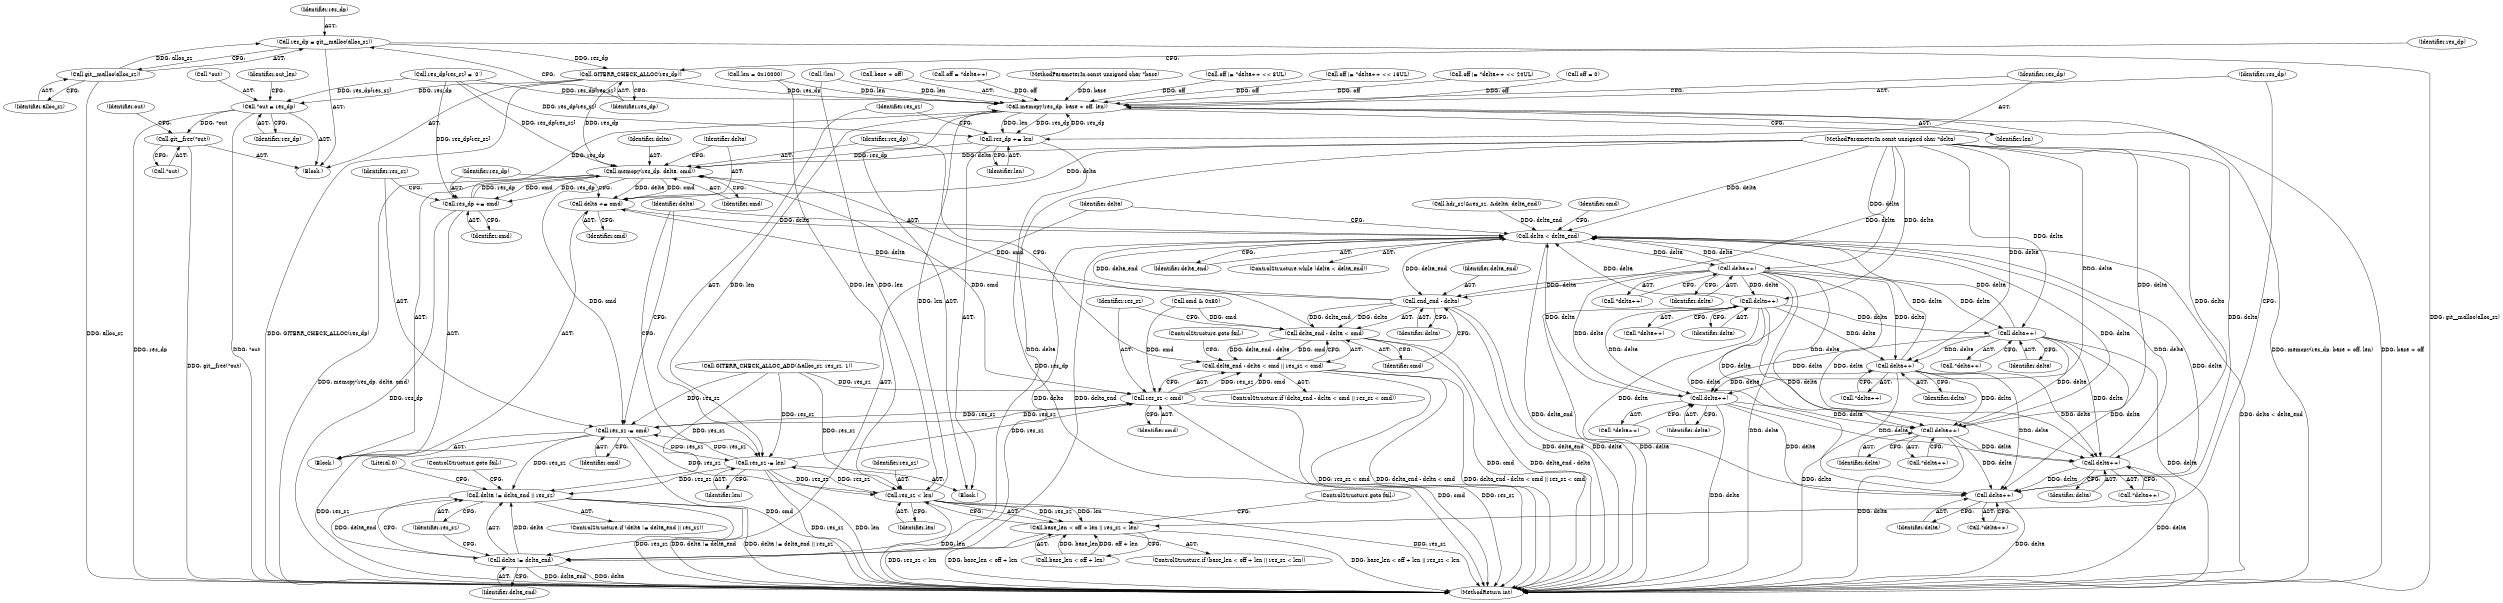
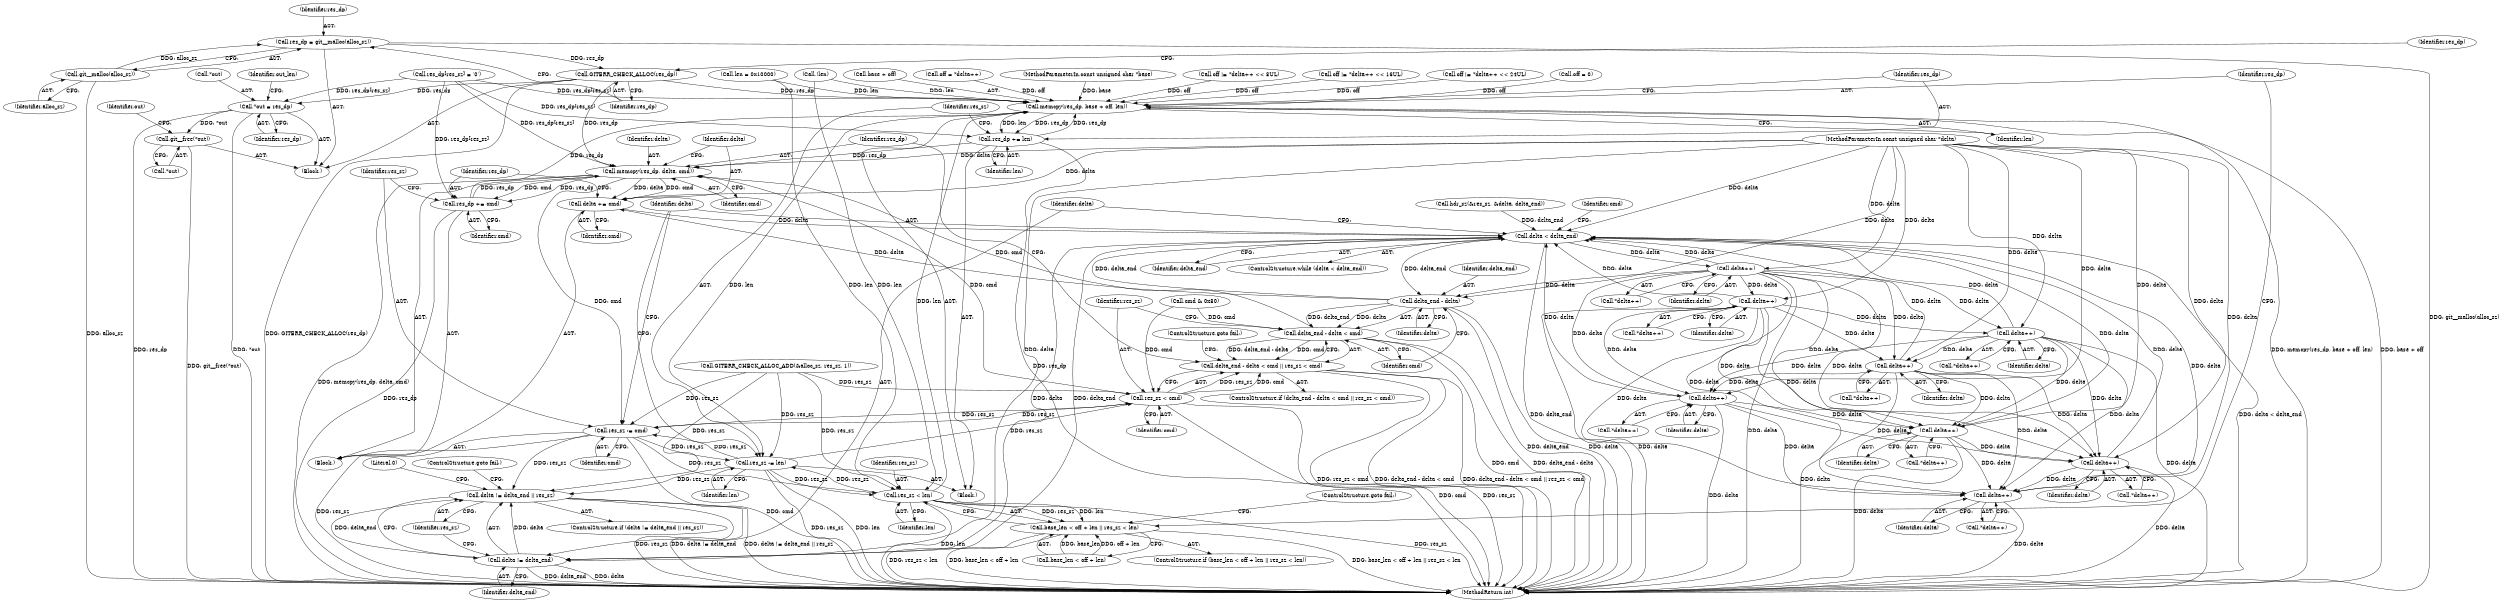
  digraph {
    n1 [label="(Call,res_dp = git__malloc(alloc_sz))"]
    n2 [label="(Call,git__malloc(alloc_sz))"]
    n3 [label="(Call,GITERR_CHECK_ALLOC(res_dp))"]
    n4 [label="(MethodReturn,int)"]
    n5 [label="(Block,)"]
    n6 [label="(Identifier,alloc_sz)"]
    n7 [label="(Call,*out = res_dp)"]
    n8 [label="(Call,memcpy(res_dp, base + off, len))"]
    n9 [label="(Call,memcpy(res_dp, delta, cmd))"]
    n10 [label="(Identifier,res_dp)"]
    n11 [label="(Call,git__free(*out))"]
    n12 [label="(Identifier,res_dp)"]
    n13 [label="(Call,res_dp += len)"]
    n14 [label="(Call,res_sz -= len)"]
    n15 [label="(Identifier,len)"]
    n16 [label="(Block,)"]
    n17 [label="(Call,delta += cmd)"]
    n18 [label="(Call,res_sz -= cmd)"]
    n19 [label="(Call,res_dp += cmd)"]
    n20 [label="(Identifier,cmd)"]
    n21 [label="(Block,)"]
    n22 [label="(Call,*out)"]
    n23 [label="(Identifier,len)"]
    n24 [label="(Call,res_sz < cmd)"]
    n25 [label="(Call,res_sz < len)"]
    n26 [label="(Call,delta != delta_end || res_sz)"]
    n27 [label="(Identifier,len)"]
    n28 [label="(Call,delta < delta_end)"]
    n29 [label="(Identifier,cmd)"]
    n30 [label="(Identifier,cmd)"]
    n31 [label="(Identifier,cmd)"]
    n32 [label="(Call,delta++)"]
-   n33 [label="(Call,end_end - delta)"]
+   n33 [label="(Call,delta_end - delta)"]
    n34 [label="(Call,delta != delta_end)"]
    n35 [label="(ControlStructure,while (delta < delta_end))"]
    n36 [label="(Identifier,delta_end)"]
    n37 [label="(Call,delta++)"]
    n38 [label="(Call,delta++)"]
    n39 [label="(Call,delta++)"]
    n40 [label="(Call,delta++)"]
    n41 [label="(Call,delta++)"]
    n42 [label="(Call,delta++)"]
    n43 [label="(Call,delta++)"]
    n44 [label="(Call,*delta++)"]
    n45 [label="(Identifier,delta)"]
    n46 [label="(Call,delta_end - delta < cmd)"]
    n47 [label="(Identifier,delta)"]
    n48 [label="(Identifier,delta_end)"]
    n49 [label="(Call,*delta++)"]
    n50 [label="(Identifier,delta)"]
    n51 [label="(Identifier,delta)"]
    n52 [label="(Call,*delta++)"]
    n53 [label="(Call,*delta++)"]
    n54 [label="(Identifier,delta)"]
    n55 [label="(Identifier,delta)"]
    n56 [label="(Call,*delta++)"]
    n57 [label="(Call,*delta++)"]
    n58 [label="(Identifier,delta)"]
    n59 [label="(Identifier,delta)"]
    n60 [label="(Call,*delta++)"]
    n61 [label="(Call,*delta++)"]
    n62 [label="(Identifier,delta)"]
    n63 [label="(Call,delta_end - delta < cmd || res_sz < cmd)"]
    n64 [label="(Identifier,cmd)"]
    n65 [label="(ControlStructure,if (delta_end - delta < cmd || res_sz < cmd))"]
    n66 [label="(Identifier,cmd)"]
    n67 [label="(Call,base_len < off + len || res_sz < len)"]
    n68 [label="(Identifier,len)"]
    n69 [label="(ControlStructure,if (delta != delta_end || res_sz))"]
    n70 [label="(Identifier,res_sz)"]
    n71 [label="(Call,base_len < off + len)"]
    n72 [label="(ControlStructure,if (base_len < off + len || res_sz < len))"]
    n73 [label="(Identifier,delta)"]
    n74 [label="(Identifier,res_dp)"]
    n75 [label="(Identifier,out)"]
    n76 [label="(Call,res_dp[res_sz] = '\0')"]
    n77 [label="(Call,*out)"]
    n78 [label="(MethodParameterIn,const unsigned char *base)"]
    n79 [label="(Identifier,cmd)"]
    n80 [label="(Identifier,delta)"]
    n81 [label="(Call,!len)"]
    n82 [label="(Identifier,delta)"]
    n83 [label="(Identifier,res_dp)"]
    n84 [label="(Identifier,delta_end)"]
    n85 [label="(Identifier,res_sz)"]
    n86 [label="(Call,off |= *delta++ << 8UL)"]
    n87 [label="(Identifier,res_dp)"]
    n88 [label="(MethodParameterIn,const unsigned char *delta)"]
    n89 [label="(ControlStructure,goto fail;)"]
    n90 [label="(Identifier,res_sz)"]
    n91 [label="(Call,GITERR_CHECK_ALLOC_ADD(&alloc_sz, res_sz, 1))"]
    n92 [label="(Identifier,res_sz)"]
    n93 [label="(Identifier,res_sz)"]
    n94 [label="(Identifier,delta)"]
    n95 [label="(Identifier,res_dp)"]
    n96 [label="(Call,off |= *delta++ << 16UL)"]
    n97 [label="(ControlStructure,goto fail;)"]
    n98 [label="(Call,cmd & 0x80)"]
    n99 [label="(Call,off |= *delta++ << 24UL)"]
    n100 [label="(ControlStructure,goto fail;)"]
    n101 [label="(Literal,0)"]
    n102 [label="(Identifier,res_dp)"]
    n103 [label="(Call,off = 0)"]
    n104 [label="(Identifier,res_dp)"]
    n105 [label="(Call,hdr_sz(&res_sz, &delta, delta_end))"]
    n106 [label="(Call,base + off)"]
    n107 [label="(Call,len = 0x10000)"]
    n108 [label="(Identifier,out_len)"]
    n109 [label="(Call,off = *delta++)"]
    n1 -> n2 [label="CFG: "]
    n1 -> n3 [label="DDG: res_dp"]
    n1 -> n4 [label="DDG: git__malloc(alloc_sz)"]
    n1 -> n5 [label="AST: "]
    n2 -> n1 [label="AST: "]
    n2 -> n1 [label="DDG: alloc_sz"]
    n2 -> n4 [label="DDG: alloc_sz"]
    n2 -> n6 [label="CFG: "]
    n3 -> n4 [label="DDG: GITERR_CHECK_ALLOC(res_dp)"]
    n3 -> n5 [label="AST: "]
    n3 -> n7 [label="DDG: res_dp"]
    n3 -> n8 [label="DDG: res_dp"]
    n3 -> n9 [label="DDG: res_dp"]
    n3 -> n10 [label="CFG: "]
    n6 -> n2 [label="AST: "]
    n7 -> n4 [label="DDG: res_dp"]
    n7 -> n4 [label="DDG: *out"]
    n7 -> n5 [label="AST: "]
    n7 -> n11 [label="DDG: *out"]
    n7 -> n12 [label="CFG: "]
    n8 -> n4 [label="DDG: memcpy(res_dp, base + off, len)"]
    n8 -> n4 [label="DDG: base + off"]
    n8 -> n13 [label="DDG: len"]
    n8 -> n13 [label="DDG: res_dp"]
    n8 -> n14 [label="DDG: len"]
    n8 -> n15 [label="CFG: "]
    n8 -> n16 [label="AST: "]
    n9 -> n4 [label="DDG: memcpy(res_dp, delta, cmd)"]
    n9 -> n17 [label="DDG: cmd"]
    n9 -> n17 [label="DDG: delta"]
    n9 -> n18 [label="DDG: cmd"]
    n9 -> n19 [label="DDG: cmd"]
    n9 -> n19 [label="DDG: res_dp"]
    n9 -> n20 [label="CFG: "]
    n9 -> n21 [label="AST: "]
    n10 -> n1 [label="CFG: "]
    n10 -> n3 [label="AST: "]
    n11 -> n4 [label="DDG: git__free(*out)"]
    n11 -> n5 [label="AST: "]
    n11 -> n22 [label="CFG: "]
    n12 -> n7 [label="AST: "]
    n13 -> n4 [label="DDG: res_dp"]
    n13 -> n8 [label="DDG: res_dp"]
    n13 -> n9 [label="DDG: res_dp"]
    n13 -> n16 [label="AST: "]
    n13 -> n23 [label="CFG: "]
    n14 -> n4 [label="DDG: len"]
    n14 -> n4 [label="DDG: res_sz"]
    n14 -> n16 [label="AST: "]
    n14 -> n18 [label="DDG: res_sz"]
    n14 -> n24 [label="DDG: res_sz"]
    n14 -> n25 [label="DDG: res_sz"]
    n14 -> n26 [label="DDG: res_sz"]
    n14 -> n27 [label="CFG: "]
    n15 -> n8 [label="AST: "]
    n17 -> n21 [label="AST: "]
    n17 -> n28 [label="DDG: delta"]
    n17 -> n29 [label="CFG: "]
    n18 -> n4 [label="DDG: cmd"]
    n18 -> n4 [label="DDG: res_sz"]
    n18 -> n14 [label="DDG: res_sz"]
    n18 -> n21 [label="AST: "]
    n18 -> n24 [label="DDG: res_sz"]
    n18 -> n25 [label="DDG: res_sz"]
    n18 -> n26 [label="DDG: res_sz"]
    n18 -> n30 [label="CFG: "]
    n19 -> n4 [label="DDG: res_dp"]
    n19 -> n8 [label="DDG: res_dp"]
    n19 -> n9 [label="DDG: res_dp"]
    n19 -> n21 [label="AST: "]
    n19 -> n31 [label="CFG: "]
    n20 -> n9 [label="AST: "]
    n22 -> n11 [label="AST: "]
    n23 -> n13 [label="AST: "]
    n24 -> n4 [label="DDG: res_sz"]
    n24 -> n4 [label="DDG: cmd"]
    n24 -> n9 [label="DDG: cmd"]
    n24 -> n18 [label="DDG: res_sz"]
    n24 -> n63 [label="AST: "]
    n24 -> n63 [label="DDG: res_sz"]
    n24 -> n63 [label="DDG: cmd"]
    n24 -> n66 [label="CFG: "]
    n25 -> n4 [label="DDG: res_sz"]
    n25 -> n4 [label="DDG: len"]
    n25 -> n8 [label="DDG: len"]
    n25 -> n14 [label="DDG: res_sz"]
    n25 -> n67 [label="AST: "]
    n25 -> n67 [label="DDG: res_sz"]
    n25 -> n67 [label="DDG: len"]
    n25 -> n68 [label="CFG: "]
    n26 -> n4 [label="DDG: delta != delta_end"]
    n26 -> n4 [label="DDG: delta != delta_end || res_sz"]
    n26 -> n4 [label="DDG: res_sz"]
    n26 -> n34 [label="CFG: "]
    n26 -> n69 [label="AST: "]
    n26 -> n70 [label="CFG: "]
    n27 -> n14 [label="AST: "]
    n28 -> n4 [label="DDG: delta < delta_end"]
    n28 -> n4 [label="DDG: delta_end"]
    n28 -> n32 [label="DDG: delta"]
    n28 -> n33 [label="DDG: delta_end"]
    n28 -> n34 [label="DDG: delta"]
    n28 -> n34 [label="DDG: delta_end"]
    n28 -> n35 [label="AST: "]
    n28 -> n36 [label="CFG: "]
    n29 -> n17 [label="AST: "]
    n30 -> n18 [label="AST: "]
    n31 -> n19 [label="AST: "]
    n32 -> n4 [label="DDG: delta"]
    n32 -> n28 [label="DDG: delta"]
    n32 -> n33 [label="DDG: delta"]
    n32 -> n37 [label="DDG: delta"]
    n32 -> n38 [label="DDG: delta"]
    n32 -> n39 [label="DDG: delta"]
    n32 -> n40 [label="DDG: delta"]
    n32 -> n41 [label="DDG: delta"]
    n32 -> n42 [label="DDG: delta"]
    n32 -> n43 [label="DDG: delta"]
    n32 -> n44 [label="AST: "]
    n32 -> n45 [label="CFG: "]
    n33 -> n4 [label="DDG: delta_end"]
    n33 -> n4 [label="DDG: delta"]
    n33 -> n17 [label="DDG: delta"]
    n33 -> n28 [label="DDG: delta_end"]
    n33 -> n46 [label="AST: "]
    n33 -> n46 [label="DDG: delta_end"]
    n33 -> n46 [label="DDG: delta"]
    n33 -> n47 [label="CFG: "]
    n34 -> n4 [label="DDG: delta_end"]
    n34 -> n4 [label="DDG: delta"]
    n34 -> n26 [label="AST: "]
    n34 -> n26 [label="DDG: delta"]
    n34 -> n26 [label="DDG: delta_end"]
    n34 -> n48 [label="CFG: "]
    n36 -> n28 [label="AST: "]
    n37 -> n4 [label="DDG: delta"]
    n37 -> n28 [label="DDG: delta"]
    n37 -> n38 [label="DDG: delta"]
    n37 -> n39 [label="DDG: delta"]
    n37 -> n40 [label="DDG: delta"]
    n37 -> n41 [label="DDG: delta"]
    n37 -> n42 [label="DDG: delta"]
    n37 -> n43 [label="DDG: delta"]
    n37 -> n49 [label="AST: "]
    n37 -> n50 [label="CFG: "]
    n38 -> n4 [label="DDG: delta"]
    n38 -> n28 [label="DDG: delta"]
    n38 -> n39 [label="DDG: delta"]
    n38 -> n40 [label="DDG: delta"]
    n38 -> n41 [label="DDG: delta"]
    n38 -> n42 [label="DDG: delta"]
    n38 -> n43 [label="DDG: delta"]
    n38 -> n51 [label="CFG: "]
    n38 -> n52 [label="AST: "]
    n39 -> n4 [label="DDG: delta"]
    n39 -> n28 [label="DDG: delta"]
    n39 -> n40 [label="DDG: delta"]
    n39 -> n41 [label="DDG: delta"]
    n39 -> n42 [label="DDG: delta"]
    n39 -> n43 [label="DDG: delta"]
    n39 -> n53 [label="AST: "]
    n39 -> n54 [label="CFG: "]
    n40 -> n4 [label="DDG: delta"]
    n40 -> n28 [label="DDG: delta"]
    n40 -> n41 [label="DDG: delta"]
    n40 -> n42 [label="DDG: delta"]
    n40 -> n43 [label="DDG: delta"]
    n40 -> n55 [label="CFG: "]
    n40 -> n56 [label="AST: "]
    n41 -> n4 [label="DDG: delta"]
    n41 -> n28 [label="DDG: delta"]
    n41 -> n42 [label="DDG: delta"]
    n41 -> n43 [label="DDG: delta"]
    n41 -> n57 [label="AST: "]
    n41 -> n58 [label="CFG: "]
    n42 -> n4 [label="DDG: delta"]
    n42 -> n28 [label="DDG: delta"]
    n42 -> n43 [label="DDG: delta"]
    n42 -> n59 [label="CFG: "]
    n42 -> n60 [label="AST: "]
    n43 -> n4 [label="DDG: delta"]
    n43 -> n28 [label="DDG: delta"]
    n43 -> n61 [label="AST: "]
    n43 -> n62 [label="CFG: "]
    n44 -> n32 [label="CFG: "]
    n45 -> n32 [label="AST: "]
    n46 -> n4 [label="DDG: cmd"]
    n46 -> n4 [label="DDG: delta_end - delta"]
    n46 -> n9 [label="DDG: cmd"]
    n46 -> n63 [label="AST: "]
    n46 -> n63 [label="DDG: delta_end - delta"]
    n46 -> n63 [label="DDG: cmd"]
    n46 -> n64 [label="CFG: "]
    n47 -> n33 [label="AST: "]
    n48 -> n34 [label="AST: "]
    n49 -> n37 [label="CFG: "]
    n50 -> n37 [label="AST: "]
    n51 -> n38 [label="AST: "]
    n52 -> n38 [label="CFG: "]
    n53 -> n39 [label="CFG: "]
    n54 -> n39 [label="AST: "]
    n55 -> n40 [label="AST: "]
    n56 -> n40 [label="CFG: "]
    n57 -> n41 [label="CFG: "]
    n58 -> n41 [label="AST: "]
    n59 -> n42 [label="AST: "]
    n60 -> n42 [label="CFG: "]
    n61 -> n43 [label="CFG: "]
    n62 -> n43 [label="AST: "]
    n63 -> n4 [label="DDG: delta_end - delta < cmd"]
    n63 -> n4 [label="DDG: delta_end - delta < cmd || res_sz < cmd"]
    n63 -> n4 [label="DDG: res_sz < cmd"]
    n63 -> n24 [label="CFG: "]
    n63 -> n46 [label="CFG: "]
    n63 -> n65 [label="AST: "]
    n64 -> n33 [label="CFG: "]
    n64 -> n46 [label="AST: "]
    n66 -> n24 [label="AST: "]
    n67 -> n4 [label="DDG: base_len < off + len || res_sz < len"]
    n67 -> n4 [label="DDG: res_sz < len"]
    n67 -> n4 [label="DDG: base_len < off + len"]
    n67 -> n25 [label="CFG: "]
    n67 -> n71 [label="CFG: "]
    n67 -> n72 [label="AST: "]
    n68 -> n25 [label="AST: "]
    n70 -> n26 [label="AST: "]
    n70 -> n34 [label="CFG: "]
    n71 -> n67 [label="AST: "]
    n71 -> n67 [label="DDG: base_len"]
    n71 -> n67 [label="DDG: off + len"]
    n73 -> n28 [label="CFG: "]
    n73 -> n34 [label="AST: "]
    n74 -> n8 [label="AST: "]
    n74 -> n67 [label="CFG: "]
    n75 -> n11 [label="CFG: "]
    n76 -> n7 [label="DDG: res_dp[res_sz]"]
    n76 -> n8 [label="DDG: res_dp[res_sz]"]
    n76 -> n9 [label="DDG: res_dp[res_sz]"]
    n76 -> n13 [label="DDG: res_dp[res_sz]"]
    n76 -> n19 [label="DDG: res_dp[res_sz]"]
    n77 -> n7 [label="AST: "]
    n78 -> n8 [label="DDG: base"]
    n79 -> n28 [label="CFG: "]
    n80 -> n9 [label="CFG: "]
    n80 -> n17 [label="AST: "]
    n81 -> n8 [label="DDG: len"]
    n81 -> n25 [label="DDG: len"]
    n82 -> n9 [label="AST: "]
    n83 -> n9 [label="AST: "]
    n83 -> n63 [label="CFG: "]
    n84 -> n33 [label="AST: "]
    n85 -> n13 [label="CFG: "]
    n85 -> n14 [label="AST: "]
    n86 -> n8 [label="DDG: off"]
    n87 -> n1 [label="AST: "]
    n88 -> n9 [label="DDG: delta"]
    n88 -> n17 [label="DDG: delta"]
    n88 -> n28 [label="DDG: delta"]
    n88 -> n32 [label="DDG: delta"]
    n88 -> n33 [label="DDG: delta"]
    n88 -> n34 [label="DDG: delta"]
    n88 -> n37 [label="DDG: delta"]
    n88 -> n38 [label="DDG: delta"]
    n88 -> n39 [label="DDG: delta"]
    n88 -> n40 [label="DDG: delta"]
    n88 -> n41 [label="DDG: delta"]
    n88 -> n42 [label="DDG: delta"]
    n88 -> n43 [label="DDG: delta"]
    n89 -> n67 [label="CFG: "]
    n90 -> n18 [label="AST: "]
    n90 -> n19 [label="CFG: "]
    n91 -> n14 [label="DDG: res_sz"]
    n91 -> n18 [label="DDG: res_sz"]
    n91 -> n24 [label="DDG: res_sz"]
    n91 -> n25 [label="DDG: res_sz"]
    n91 -> n26 [label="DDG: res_sz"]
    n92 -> n24 [label="AST: "]
    n92 -> n46 [label="CFG: "]
    n93 -> n25 [label="AST: "]
    n94 -> n14 [label="CFG: "]
    n94 -> n18 [label="CFG: "]
    n94 -> n28 [label="AST: "]
    n95 -> n17 [label="CFG: "]
    n95 -> n19 [label="AST: "]
    n96 -> n8 [label="DDG: off"]
    n97 -> n63 [label="CFG: "]
    n98 -> n24 [label="DDG: cmd"]
    n98 -> n46 [label="DDG: cmd"]
    n99 -> n8 [label="DDG: off"]
    n100 -> n26 [label="CFG: "]
    n101 -> n26 [label="CFG: "]
    n102 -> n8 [label="CFG: "]
    n102 -> n13 [label="AST: "]
    n103 -> n8 [label="DDG: off"]
    n104 -> n3 [label="CFG: "]
    n105 -> n28 [label="DDG: delta_end"]
    n106 -> n8 [label="AST: "]
    n107 -> n8 [label="DDG: len"]
    n107 -> n25 [label="DDG: len"]
    n108 -> n7 [label="CFG: "]
    n109 -> n8 [label="DDG: off"]
  }
